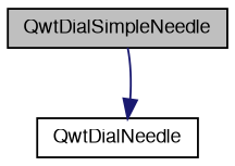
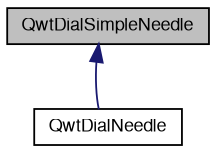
  digraph {
    node [color=black fontname=FreeSans fontsize=10 shape=record style=filled]
    n1 [fillcolor=grey75 fontcolor=black height=0.2 label=QwtDialSimpleNeedle width=0.4]
    n2 [fillcolor=white height=0.2 label=QwtDialNeedle width=0.4]
-   n2 -> n1 [color=midnightblue dir=back fontname=FreeSans fontsize=10 labelfontname=FreeSans labelfontsize=10 style=solid]
+   n1 -> n2 [color=midnightblue dir=back fontname=FreeSans fontsize=10 labelfontname=FreeSans labelfontsize=10 style=solid]
  }
